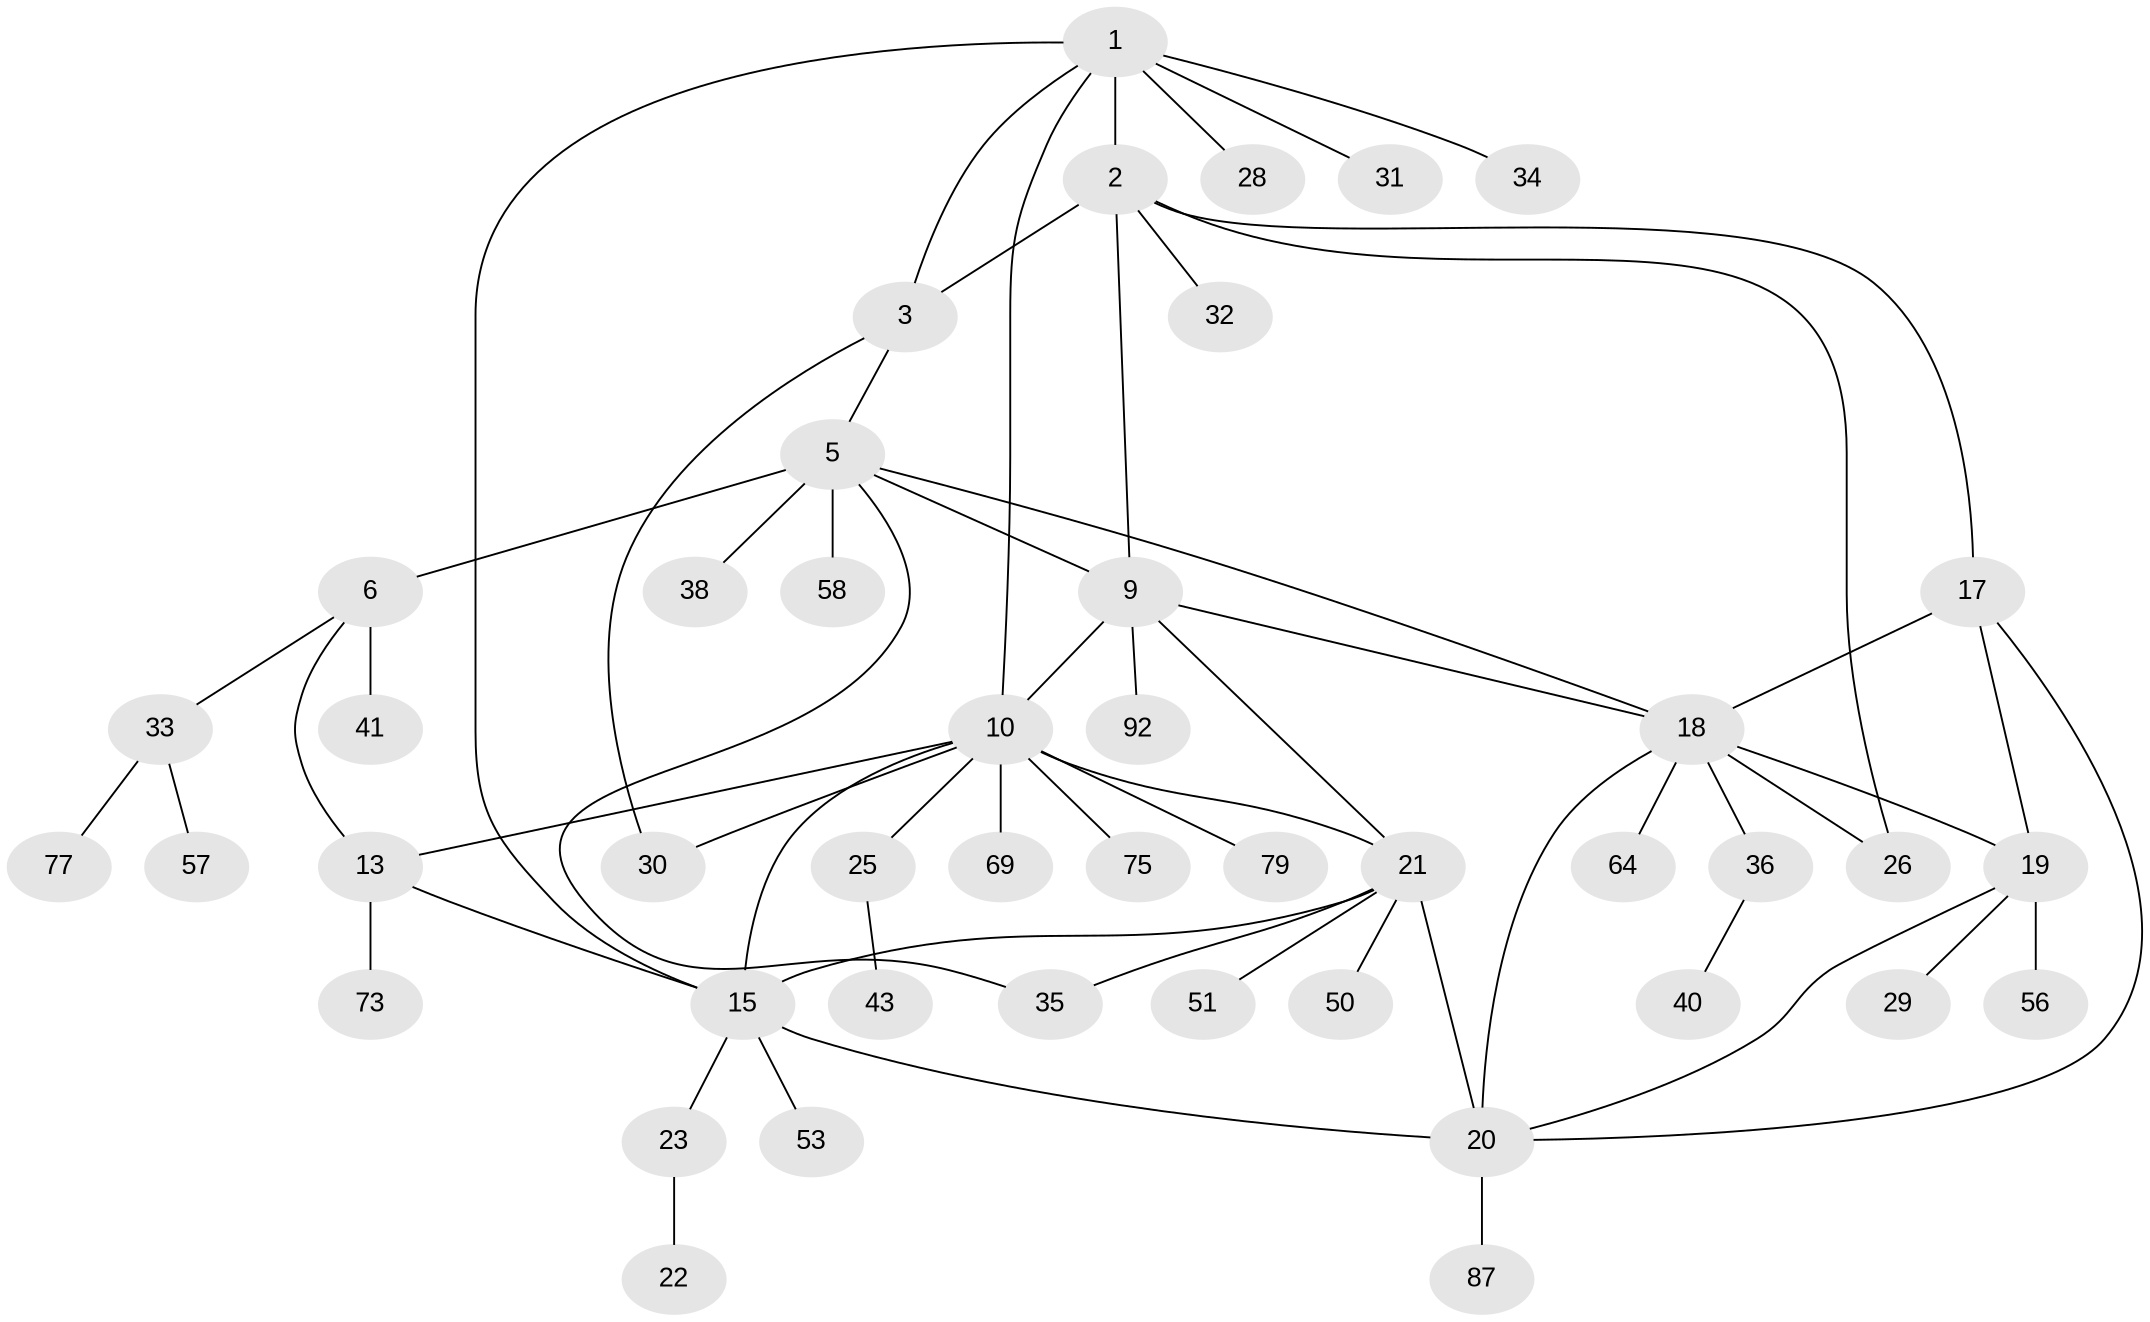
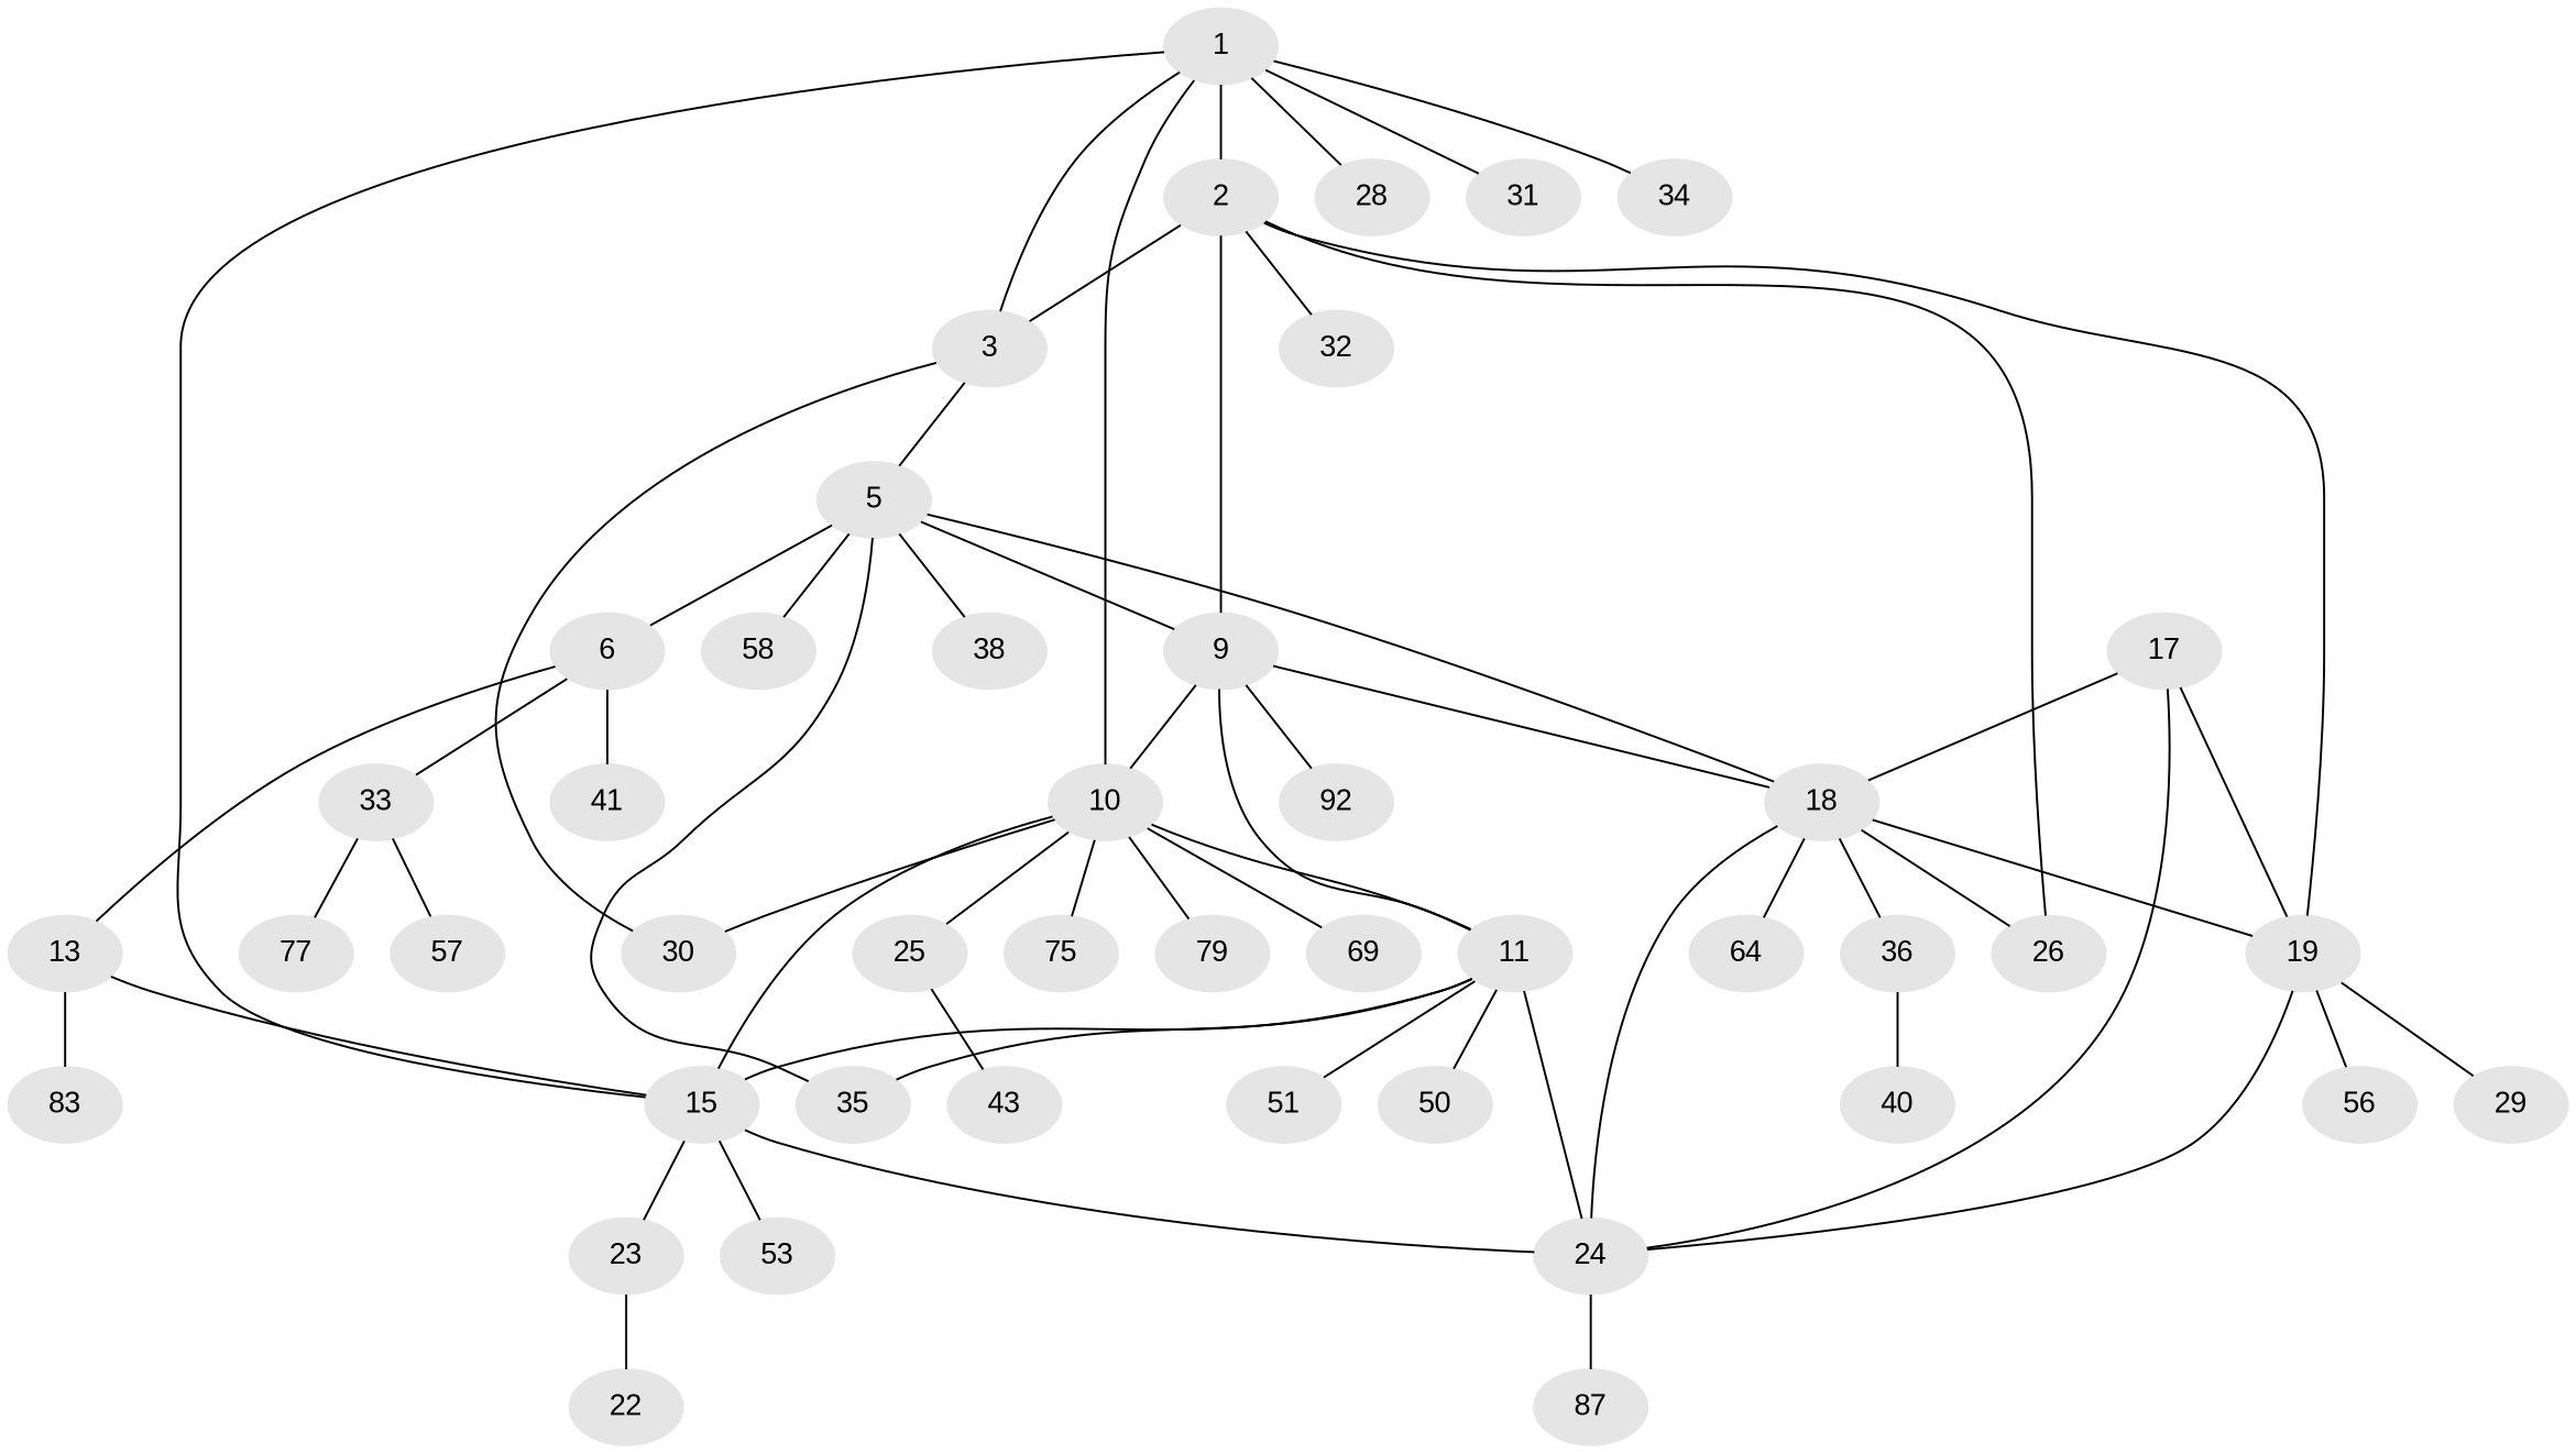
  graph {
    fontname="Liberation Sans"
    node [color=gray90 fontname="Liberation Sans" style=filled]
    edge [fontname="Liberation Sans"]
    1 [super="+4"]
    2 [super="+74+90+45+65+22"]
    3
    10 [super="+14"]
    15 [super="+16"]
    28
    31
    34 [super="+37"]
    9 [super="+12"]
    19
    26 [super="+46"]
    32
    5 [super="+7+47"]
    30 [super="+70"]
    13 [super="+24"]
-   11 [super="+21+49+54+81" label=21]
+   11 [super="+21+49+54+81"]
    25
    69
    75
    79
-   20
+   20 [label=24]
    23
    53
    18
    92
    29 [super="+89+55"]
    56 [super="+67"]
    6
    35
    38 [super="+88"]
    58
    33
    41 [super="+52"]
    36 [super="+39"]
    64
-   83 [label=73]
+   83
    57
    77
    50
    51
    43
    87
    n43 [label=22]
    17 [super="+73+68+48"]
    40 [super="+60"]
    1 -- 2 [weight=2]
    1 -- 3 [weight=2]
    1 -- 10
    1 -- 15
    1 -- 28
    1 -- 31
    1 -- 34
    2 -- 3
    2 -- 9
-   2 -- 17
+   2 -- 19
    2 -- 26
    2 -- 32
    3 -- 5
    3 -- 30
    10 -- 15 [weight=2]
    10 -- 30
-   10 -- 13
    10 -- 11
    10 -- 25
    10 -- 69
    10 -- 75
    10 -- 79
    15 -- 20
    15 -- 23
    15 -- 53
    9 -- 10 [weight=2]
    9 -- 11 [weight=2]
    9 -- 18
    9 -- 92
    19 -- 20
    19 -- 29
    19 -- 56
    5 -- 9
    5 -- 18
    5 -- 6 [weight=3]
    5 -- 35
    5 -- 38
    5 -- 58
    13 -- 15 [weight=2]
    13 -- 83
    11 -- 15
    11 -- 20 [weight=2]
    11 -- 35
    11 -- 50
    11 -- 51
    25 -- 43
    20 -- 87
    23 -- n43
    18 -- 19
    18 -- 26
    18 -- 20
    18 -- 36
    18 -- 64
    6 -- 13
    6 -- 33
    6 -- 41
    33 -- 57
    33 -- 77
    36 -- 40
    17 -- 19
    17 -- 20
    17 -- 18
  }
